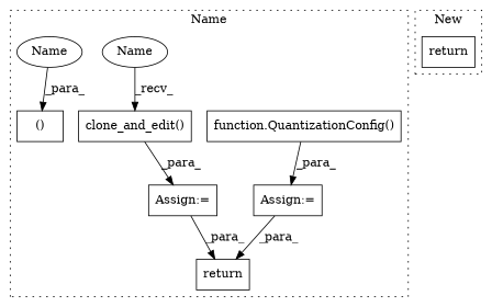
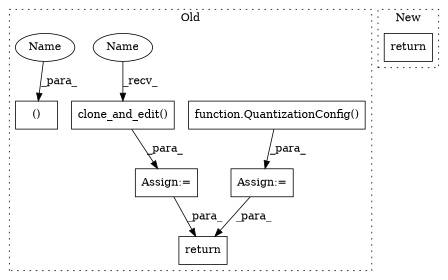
  digraph {
    node [a=75 l=3 s=3050 shape=box]
    n1 [l=183 label="clone_and_edit()"]
    n2 [a=68 label="Assign:=" s=3047]
    n3 [a=93 l=7 label=return s=3242]
    n4 [l=20 label="function.QuantizationConfig()" s=3004]
    n5 [a=68 label="Assign:=" s=3001]
    n6 [a=54 label="()" s=2955]
    n7 [a=87 l=6 label=Name shape=ellipse]
    n8 [a=87 l=6 label=Name s=2949 shape=ellipse]
    n9 [a=93 l=7 label=return s=3279]
    subgraph cluster_1 {
-     label=Name
+     label=Old
      style=dotted
      n1
      n2
      n3
      n4
      n5
      n6
      n7
      n8
    }
    subgraph cluster_2 {
      label=New
      style=dotted
      n9
    }
    n1 -> n2 [label=_para_]
    n2 -> n3 [label=_para_]
    n4 -> n5 [label=_para_]
    n5 -> n3 [label=_para_]
    n7 -> n1 [label=_recv_]
    n8 -> n6 [label=_para_]
  }
